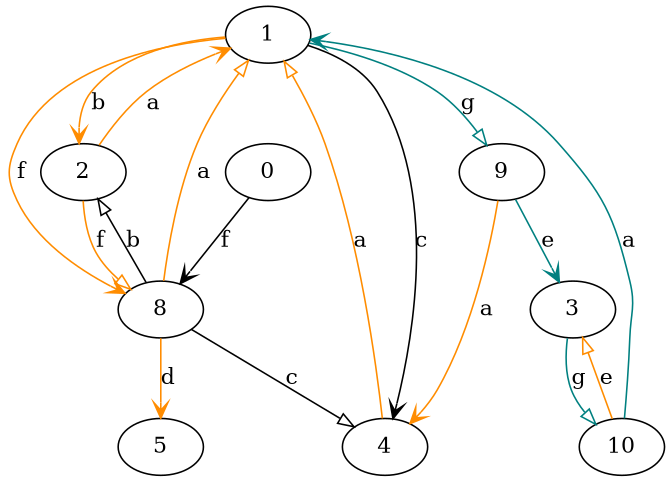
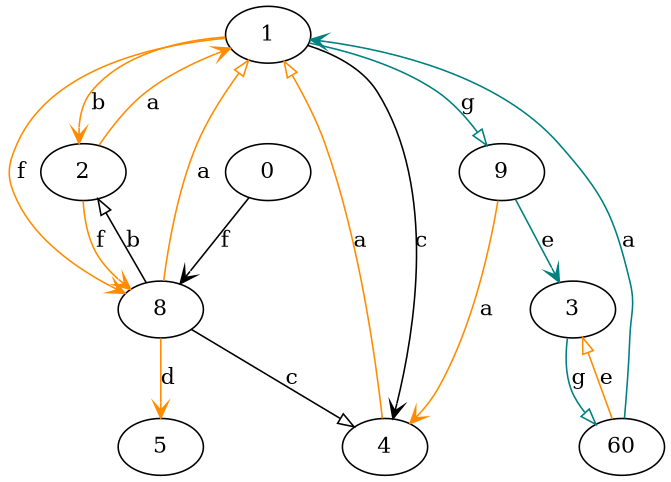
  strict digraph {
    edge [arrowhead=vee color=darkorange]
    1
    2
    4
    8
    9
    5
    n7 [label=3]
-   10
+   10 [label=60]
    0
    1 -> 2 [label=b]
    1 -> 4 [color=black label=c]
    1 -> 8 [label=f]
    1 -> 9 [arrowhead=onormal color=teal label=g]
    2 -> 1 [label=a]
-   2 -> 8 [arrowhead=onormal label=f]
+   2 -> 8 [label=f]
    4 -> 1 [arrowhead=onormal label=a]
    8 -> 1 [arrowhead=onormal label=a]
    8 -> 2 [arrowhead=onormal color=black label=b]
    8 -> 4 [arrowhead=onormal color=black label=c]
    8 -> 5 [label=d]
    9 -> 4 [label=a]
    9 -> n7 [color=teal label=e]
    n7 -> 10 [arrowhead=onormal color=teal label=g]
    10 -> 1 [color=teal label=a]
    10 -> n7 [arrowhead=onormal label=e]
    0 -> 8 [color=black label=f]
  }
